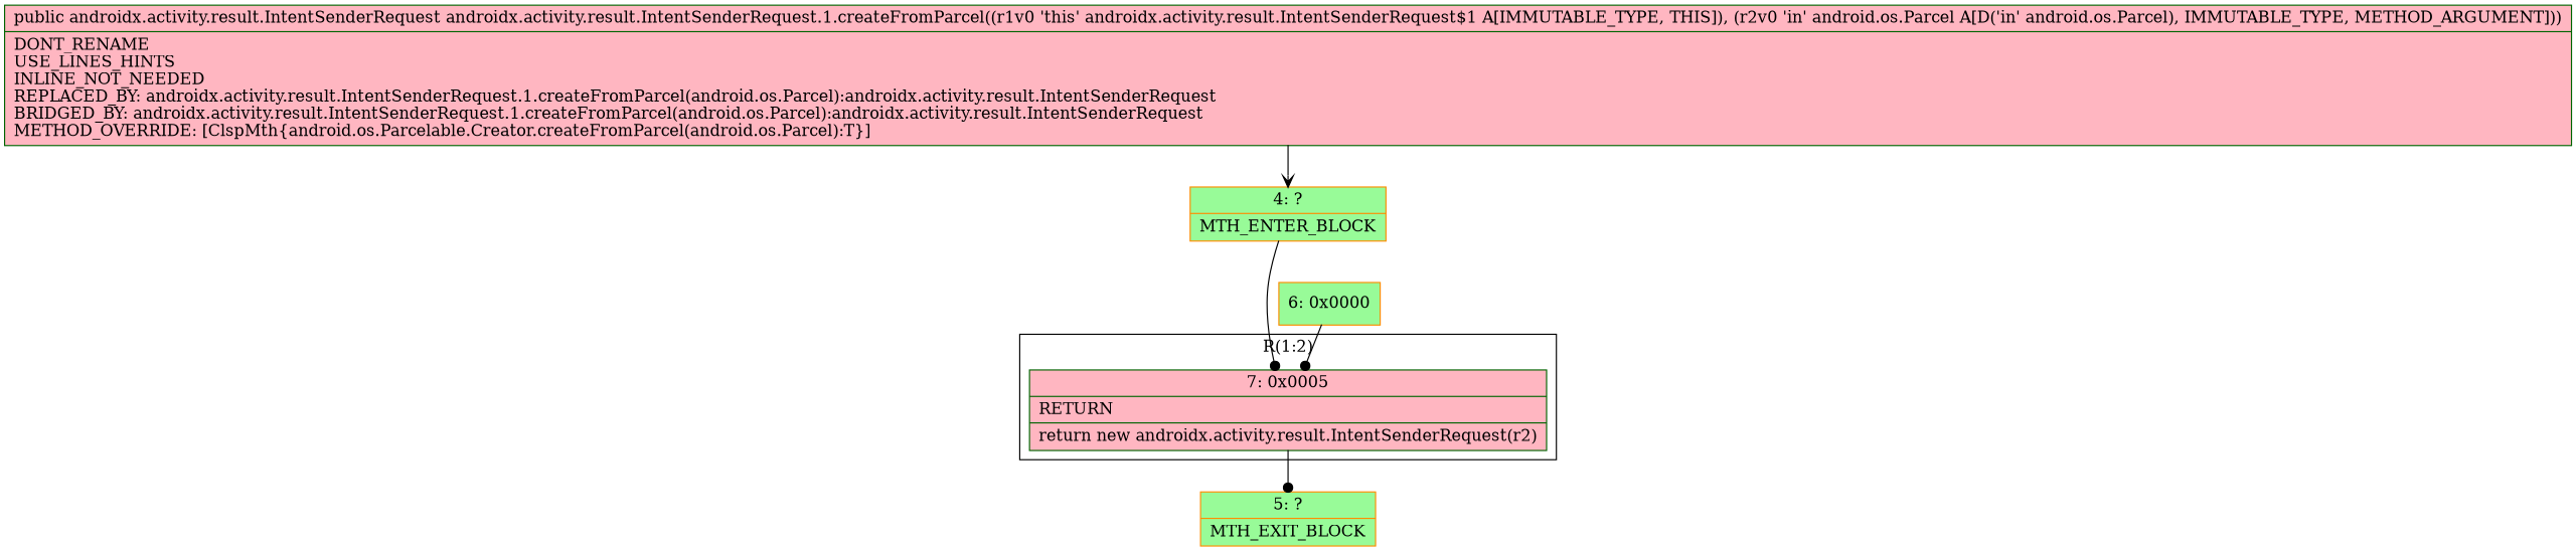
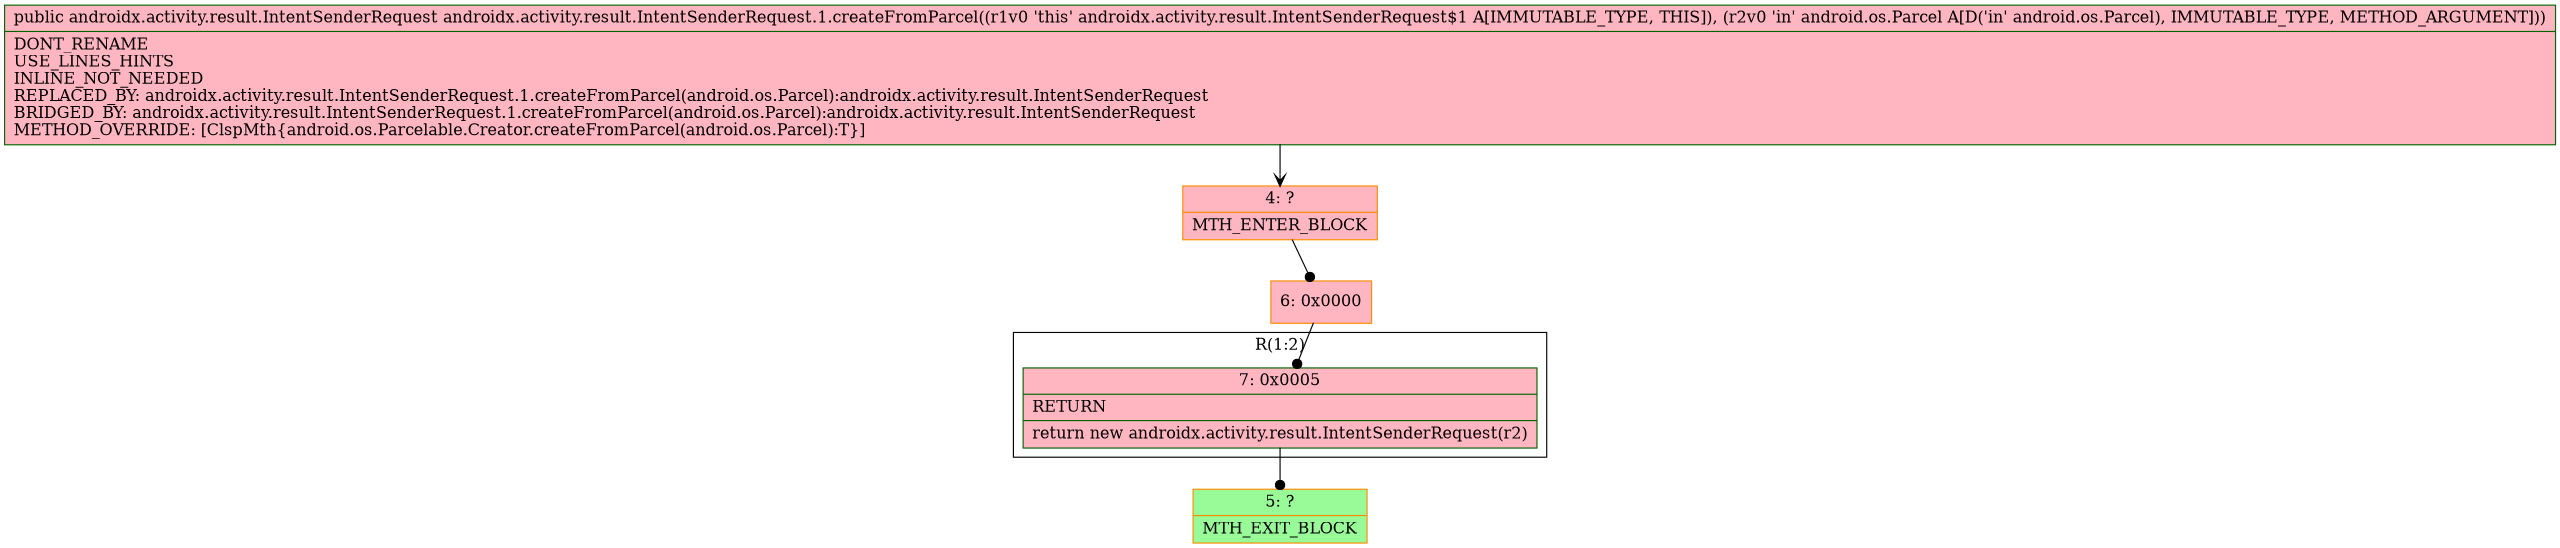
  digraph {
    node [color=darkorange fillcolor=lightpink shape=record style=filled]
    edge [arrowhead=dot]
    n1 [color=darkgreen label="{7\:\ 0x0005|RETURN\l|return new androidx.activity.result.IntentSenderRequest(r2)\l}"]
    n2 [fillcolor=palegreen label="{5\:\ ?|MTH_EXIT_BLOCK\l}"]
-   n3 [fillcolor=palegreen label="{4\:\ ?|MTH_ENTER_BLOCK\l}"]
-   n4 [fillcolor=palegreen label="{6\:\ 0x0000}"]
+   n3 [label="{4\:\ ?|MTH_ENTER_BLOCK\l}"]
+   n4 [label="{6\:\ 0x0000}"]
    n5 [color=darkgreen label="{public androidx.activity.result.IntentSenderRequest androidx.activity.result.IntentSenderRequest.1.createFromParcel((r1v0 'this' androidx.activity.result.IntentSenderRequest$1 A[IMMUTABLE_TYPE, THIS]), (r2v0 'in' android.os.Parcel A[D('in' android.os.Parcel), IMMUTABLE_TYPE, METHOD_ARGUMENT]))  | DONT_RENAME\lUSE_LINES_HINTS\lINLINE_NOT_NEEDED\lREPLACED_BY: androidx.activity.result.IntentSenderRequest.1.createFromParcel(android.os.Parcel):androidx.activity.result.IntentSenderRequest\lBRIDGED_BY: androidx.activity.result.IntentSenderRequest.1.createFromParcel(android.os.Parcel):androidx.activity.result.IntentSenderRequest\lMETHOD_OVERRIDE: [ClspMth\{android.os.Parcelable.Creator.createFromParcel(android.os.Parcel):T\}]\l}"]
    subgraph cluster_1 {
      label="R(1:2)"
      n1
    }
    n1 -> n2
-   n3 -> n1
+   n3 -> n4
    n4 -> n1
    n5 -> n3 [arrowhead=vee]
  }
